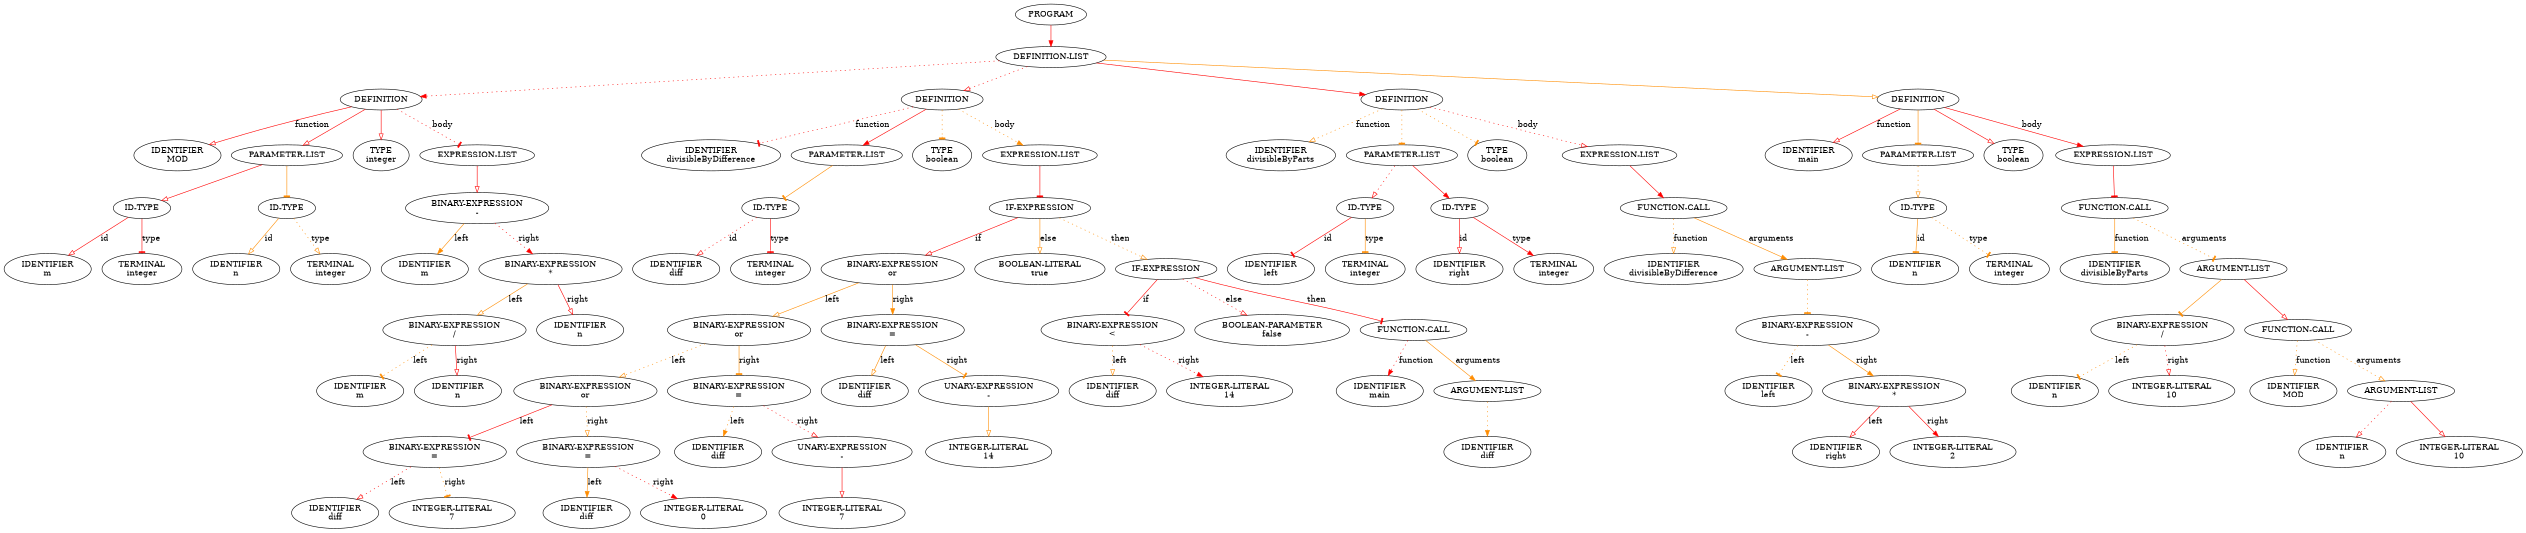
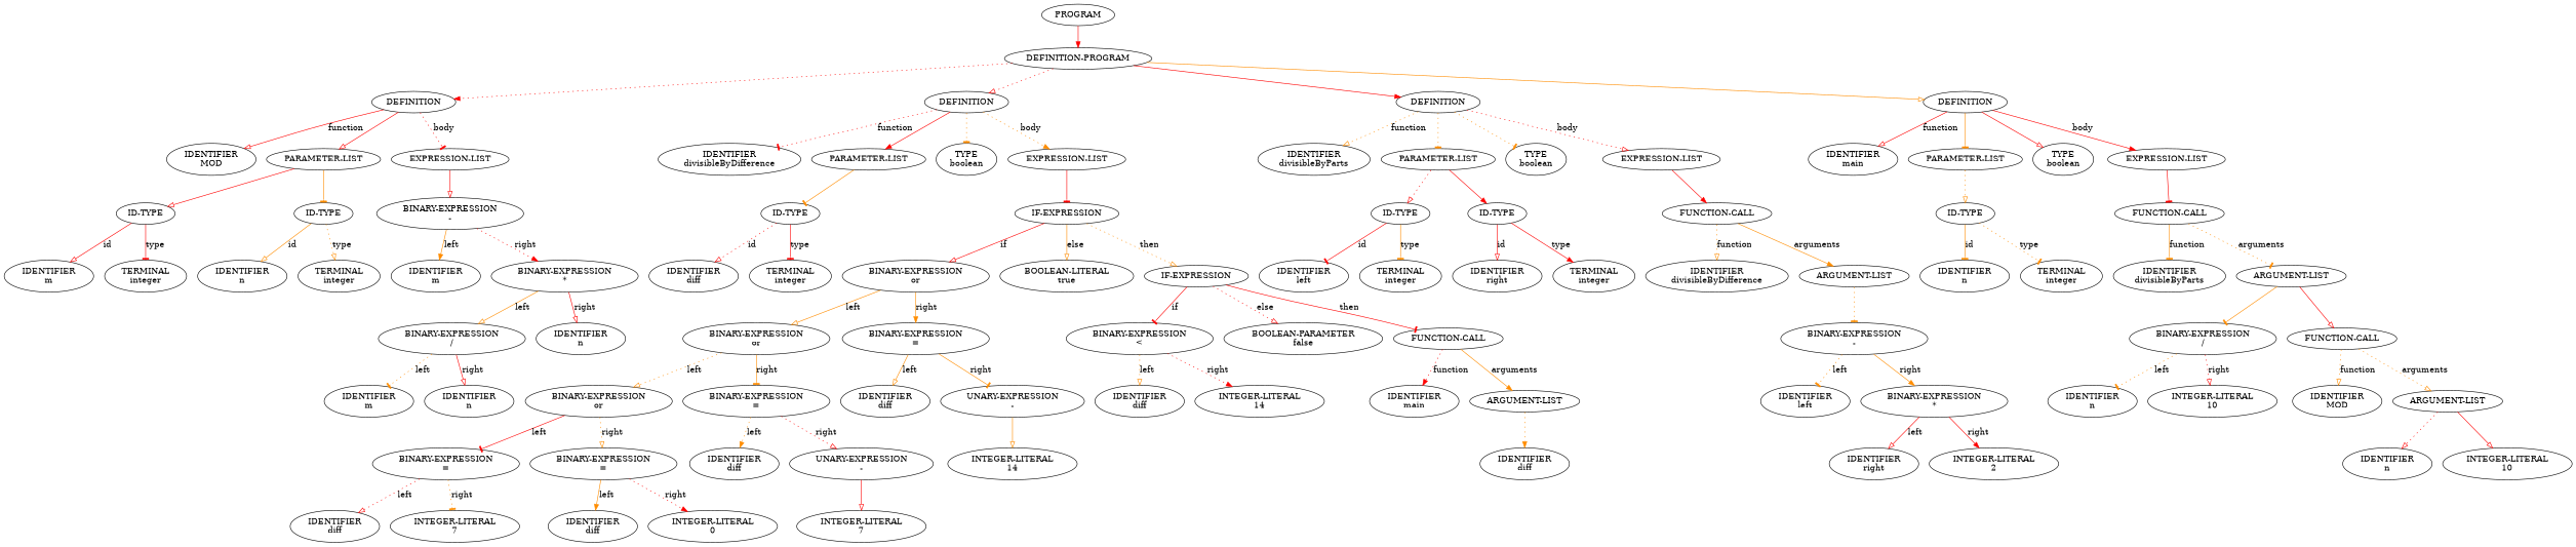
  digraph {
    edge [arrowhead=onormal color=red style=solid]
    n1 [label=PROGRAM]
-   n2 [label="DEFINITION-LIST"]
+   n2 [label="DEFINITION-PROGRAM"]
    n3 [label=DEFINITION]
    n4 [label=DEFINITION]
    n5 [label=DEFINITION]
    n6 [label=DEFINITION]
    n7 [label="IDENTIFIER\nMOD"]
    n8 [label="PARAMETER-LIST"]
-   n9 [label="TYPE\ninteger"]
    n10 [label="EXPRESSION-LIST"]
    n11 [label="IDENTIFIER\ndivisibleByDifference"]
    n12 [label="PARAMETER-LIST"]
    n13 [label="TYPE\nboolean"]
    n14 [label="EXPRESSION-LIST"]
    n15 [label="IDENTIFIER\ndivisibleByParts"]
    n16 [label="PARAMETER-LIST"]
    n17 [label="TYPE\nboolean"]
    n18 [label="EXPRESSION-LIST"]
    n19 [label="IDENTIFIER\nmain"]
    n20 [label="PARAMETER-LIST"]
    n21 [label="TYPE\nboolean"]
    n22 [label="EXPRESSION-LIST"]
    n23 [label="ID-TYPE"]
    n24 [label="ID-TYPE"]
    n25 [label="BINARY-EXPRESSION\n-"]
    n26 [label="IDENTIFIER\nm"]
    n27 [label="TERMINAL\ninteger"]
    n28 [label="IDENTIFIER\nn"]
    n29 [label="TERMINAL\ninteger"]
    n30 [label="IDENTIFIER\nm"]
    n31 [label="BINARY-EXPRESSION\n*"]
    n32 [label="BINARY-EXPRESSION\n/"]
    n33 [label="IDENTIFIER\nn"]
    n34 [label="IDENTIFIER\nm"]
    n35 [label="IDENTIFIER\nn"]
    n36 [label="ID-TYPE"]
    n37 [label="IF-EXPRESSION"]
    n38 [label="IDENTIFIER\ndiff"]
    n39 [label="TERMINAL\ninteger"]
    n40 [label="BINARY-EXPRESSION\nor"]
    n41 [label="BOOLEAN-LITERAL\ntrue"]
    n42 [label="IF-EXPRESSION"]
    n43 [label="BINARY-EXPRESSION\nor"]
    n44 [label="BINARY-EXPRESSION\n="]
    n45 [label="BINARY-EXPRESSION\n<"]
    n46 [label="BOOLEAN-PARAMETER\nfalse"]
    n47 [label="FUNCTION-CALL"]
    n48 [label="BINARY-EXPRESSION\nor"]
    n49 [label="BINARY-EXPRESSION\n="]
    n50 [label="IDENTIFIER\ndiff"]
    n51 [label="UNARY-EXPRESSION\n-"]
    n52 [label="BINARY-EXPRESSION\n="]
    n53 [label="BINARY-EXPRESSION\n="]
    n54 [label="IDENTIFIER\ndiff"]
    n55 [label="UNARY-EXPRESSION\n-"]
    n56 [label="IDENTIFIER\ndiff"]
    n57 [label="INTEGER-LITERAL\n7"]
    n58 [label="IDENTIFIER\ndiff"]
    n59 [label="INTEGER-LITERAL\n0"]
    n60 [label="INTEGER-LITERAL\n7"]
    n61 [label="INTEGER-LITERAL\n14"]
    n62 [label="IDENTIFIER\ndiff"]
    n63 [label="INTEGER-LITERAL\n14"]
    n64 [label="IDENTIFIER\nmain"]
    n65 [label="ARGUMENT-LIST"]
    n66 [label="IDENTIFIER\ndiff"]
    n67 [label="ID-TYPE"]
    n68 [label="ID-TYPE"]
    n69 [label="FUNCTION-CALL"]
    n70 [label="IDENTIFIER\nleft"]
    n71 [label="TERMINAL\ninteger"]
    n72 [label="IDENTIFIER\nright"]
    n73 [label="TERMINAL\ninteger"]
    n74 [label="IDENTIFIER\ndivisibleByDifference"]
    n75 [label="ARGUMENT-LIST"]
    n76 [label="BINARY-EXPRESSION\n-"]
    n77 [label="IDENTIFIER\nleft"]
    n78 [label="BINARY-EXPRESSION\n*"]
    n79 [label="IDENTIFIER\nright"]
    n80 [label="INTEGER-LITERAL\n2"]
    n81 [label="ID-TYPE"]
    n82 [label="FUNCTION-CALL"]
    n83 [label="IDENTIFIER\nn"]
    n84 [label="TERMINAL\ninteger"]
    n85 [label="IDENTIFIER\ndivisibleByParts"]
    n86 [label="ARGUMENT-LIST"]
    n87 [label="BINARY-EXPRESSION\n/"]
    n88 [label="FUNCTION-CALL"]
    n89 [label="IDENTIFIER\nn"]
    n90 [label="INTEGER-LITERAL\n10"]
    n91 [label="IDENTIFIER\nMOD"]
    n92 [label="ARGUMENT-LIST"]
    n93 [label="IDENTIFIER\nn"]
    n94 [label="INTEGER-LITERAL\n10"]
    n1 -> n2 [arrowhead=normal]
    n2 -> n3 [arrowhead=normal style=dotted]
    n2 -> n4 [style=dotted]
    n2 -> n5 [arrowhead=normal]
    n2 -> n6 [color=darkorange]
    n3 -> n7 [label=function]
    n3 -> n8
-   n3 -> n9
    n3 -> n10 [arrowhead=tee label=body style=dotted]
    n4 -> n11 [arrowhead=tee label=function style=dotted]
    n4 -> n12 [arrowhead=normal]
    n4 -> n13 [arrowhead=tee color=darkorange style=dotted]
    n4 -> n14 [arrowhead=normal color=darkorange label=body style=dotted]
    n5 -> n15 [color=darkorange label=function style=dotted]
    n5 -> n16 [arrowhead=tee color=darkorange style=dotted]
    n5 -> n17 [arrowhead=tee color=darkorange style=dotted]
    n5 -> n18 [label=body style=dotted]
    n6 -> n19 [label=function]
    n6 -> n20 [arrowhead=tee color=darkorange]
    n6 -> n21
    n6 -> n22 [arrowhead=normal label=body]
    n8 -> n23
    n8 -> n24 [arrowhead=tee color=darkorange]
    n10 -> n25
    n12 -> n36 [arrowhead=tee color=darkorange]
    n14 -> n37 [arrowhead=tee]
    n16 -> n67 [style=dotted]
    n16 -> n68 [arrowhead=normal]
    n18 -> n69 [arrowhead=normal]
    n20 -> n81 [color=darkorange style=dotted]
    n22 -> n82 [arrowhead=tee]
    n23 -> n26 [label=id]
    n23 -> n27 [arrowhead=tee label=type]
    n24 -> n28 [color=darkorange label=id]
    n24 -> n29 [color=darkorange label=type style=dotted]
    n25 -> n30 [arrowhead=normal color=darkorange label=left]
    n25 -> n31 [arrowhead=normal label=right style=dotted]
    n31 -> n32 [color=darkorange label=left]
    n31 -> n33 [label=right]
    n32 -> n34 [arrowhead=tee color=darkorange label=left style=dotted]
    n32 -> n35 [label=right]
    n36 -> n38 [label=id style=dotted]
    n36 -> n39 [arrowhead=tee label=type]
    n37 -> n40 [label=if]
    n37 -> n41 [color=darkorange label=else]
    n37 -> n42 [color=darkorange label=then style=dotted]
    n40 -> n43 [color=darkorange label=left]
    n40 -> n44 [arrowhead=normal color=darkorange label=right]
    n42 -> n45 [arrowhead=tee label=if]
    n42 -> n46 [label=else style=dotted]
    n42 -> n47 [arrowhead=tee label=then]
    n43 -> n48 [color=darkorange label=left style=dotted]
    n43 -> n49 [arrowhead=tee color=darkorange label=right]
    n44 -> n50 [color=darkorange label=left]
    n44 -> n51 [arrowhead=tee color=darkorange label=right]
    n45 -> n62 [color=darkorange label=left style=dotted]
    n45 -> n63 [arrowhead=normal label=right style=dotted]
    n47 -> n64 [arrowhead=normal label=function style=dotted]
    n47 -> n65 [arrowhead=normal color=darkorange label=arguments]
    n48 -> n52 [arrowhead=tee label=left]
    n48 -> n53 [color=darkorange label=right style=dotted]
    n49 -> n54 [arrowhead=normal color=darkorange label=left style=dotted]
    n49 -> n55 [label=right style=dotted]
    n51 -> n61 [color=darkorange]
    n52 -> n56 [label=left style=dotted]
    n52 -> n57 [arrowhead=tee color=darkorange label=right style=dotted]
    n53 -> n58 [arrowhead=normal color=darkorange label=left]
    n53 -> n59 [arrowhead=normal label=right style=dotted]
    n55 -> n60
    n65 -> n66 [arrowhead=normal color=darkorange style=dotted]
    n67 -> n70 [arrowhead=tee label=id]
    n67 -> n71 [arrowhead=tee color=darkorange label=type]
    n68 -> n72 [label=id]
    n68 -> n73 [arrowhead=normal label=type]
    n69 -> n74 [color=darkorange label=function style=dotted]
    n69 -> n75 [arrowhead=normal color=darkorange label=arguments]
    n75 -> n76 [arrowhead=tee color=darkorange style=dotted]
    n76 -> n77 [arrowhead=tee color=darkorange label=left style=dotted]
    n76 -> n78 [arrowhead=normal color=darkorange label=right]
    n78 -> n79 [label=left]
    n78 -> n80 [arrowhead=normal label=right]
    n81 -> n83 [arrowhead=tee color=darkorange label=id]
    n81 -> n84 [arrowhead=tee color=darkorange label=type style=dotted]
    n82 -> n85 [arrowhead=tee color=darkorange label=function]
    n82 -> n86 [arrowhead=tee color=darkorange label=arguments style=dotted]
    n86 -> n87 [arrowhead=tee color=darkorange]
    n86 -> n88
    n87 -> n89 [arrowhead=tee color=darkorange label=left style=dotted]
    n87 -> n90 [label=right style=dotted]
    n88 -> n91 [color=darkorange label=function style=dotted]
    n88 -> n92 [color=darkorange label=arguments style=dotted]
    n92 -> n93 [style=dotted]
    n92 -> n94
  }
